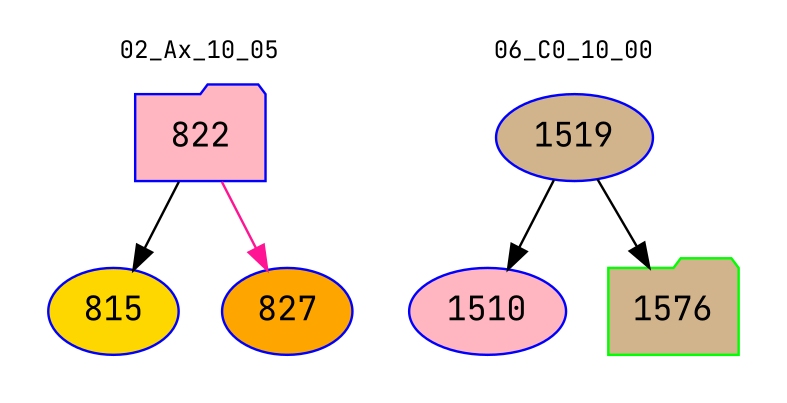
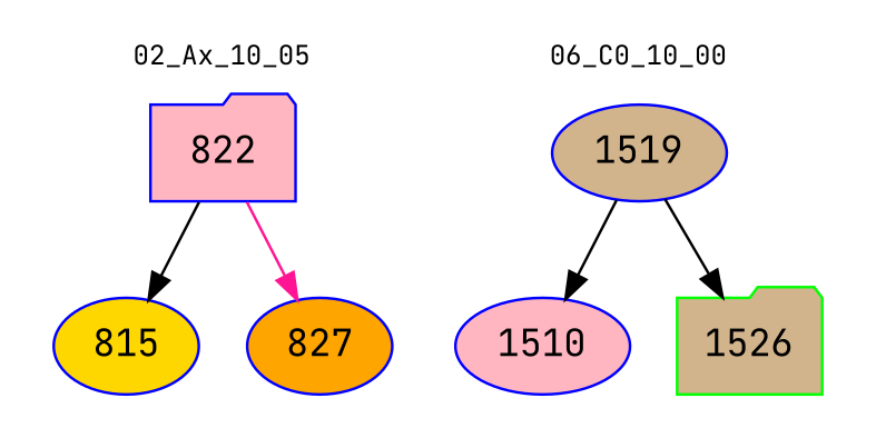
  digraph {
    fontname="JetBrains Mono"
    node [color=blue fillcolor=lightpink fontname="JetBrains Mono" shape=ellipse style=filled]
    edge [color=black fontname="JetBrains Mono" style=solid]
    n1 [label=822 shape=folder]
    n2 [fillcolor=gold label=815]
    n3 [fillcolor=orange label=827]
    n4 [fillcolor=tan label=1519]
    n5 [label=1510]
-   n6 [color=green fillcolor=tan label=1576 shape=folder]
+   n6 [color=green fillcolor=tan label=1526 shape=folder]
    subgraph cluster_1 {
      color=white
      fontsize=10
      label="02_Ax_10_05"
      n1
      n2
      n3
    }
    subgraph cluster_2 {
      color=white
      fontsize=10
      label="06_C0_10_00"
      n4
      n5
      n6
    }
    n1 -> n2
    n1 -> n3 [color=deeppink]
    n4 -> n5
    n4 -> n6
  }
